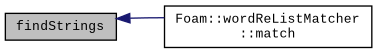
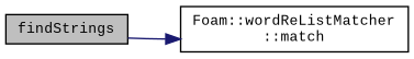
  digraph {
    rankdir=LR
    fontname="Liberation Mono"
    node [color=black fontname="Liberation Mono" fontsize=10 shape=record]
    n1 [fillcolor=grey75 fontcolor=black height=0.2 label=findStrings style=filled width=0.4]
    n2 [height=0.2 label="Foam::wordReListMatcher\l::match" width=0.4]
-   n2 -> n1 [color=midnightblue fontname="Liberation Mono" fontsize=10 labelfontname=FreeSans labelfontsize=10 style=solid]
+   n1 -> n2 [color=midnightblue fontname="Liberation Mono" fontsize=10 labelfontname=FreeSans labelfontsize=10 style=solid]
  }
